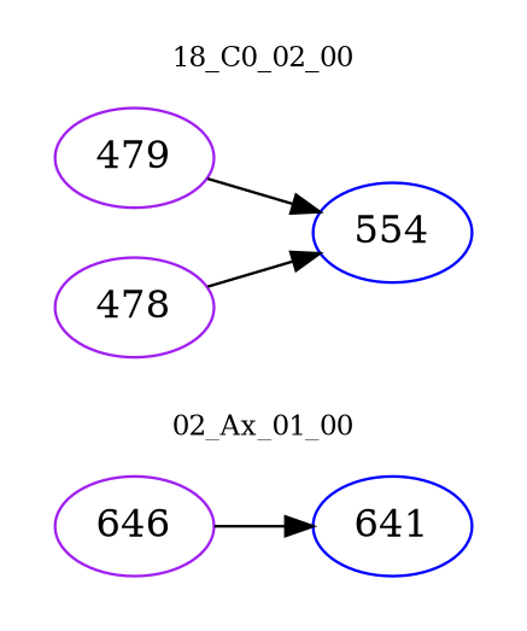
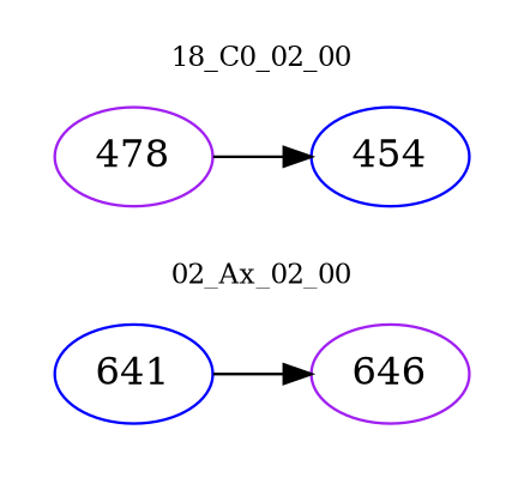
  digraph {
    rankdir=LR
    node [color=purple]
    edge [color=black]
    n1 [color=blue label=641]
    n2 [label=646]
-   n3 [label=479]
-   n4 [color=blue label=554]
+   n4 [color=blue label=454]
    n5 [label=478]
    subgraph cluster_1 {
      color=white
      fontsize=10
-     label="02_Ax_01_00"
+     label="02_Ax_02_00"
      n1
      n2
    }
    subgraph cluster_2 {
      color=white
      fontsize=10
      label="18_C0_02_00"
-     n3
      n4
      n5
    }
-   n2 -> n1
-   n3 -> n4
+   n1 -> n2
    n5 -> n4
  }
